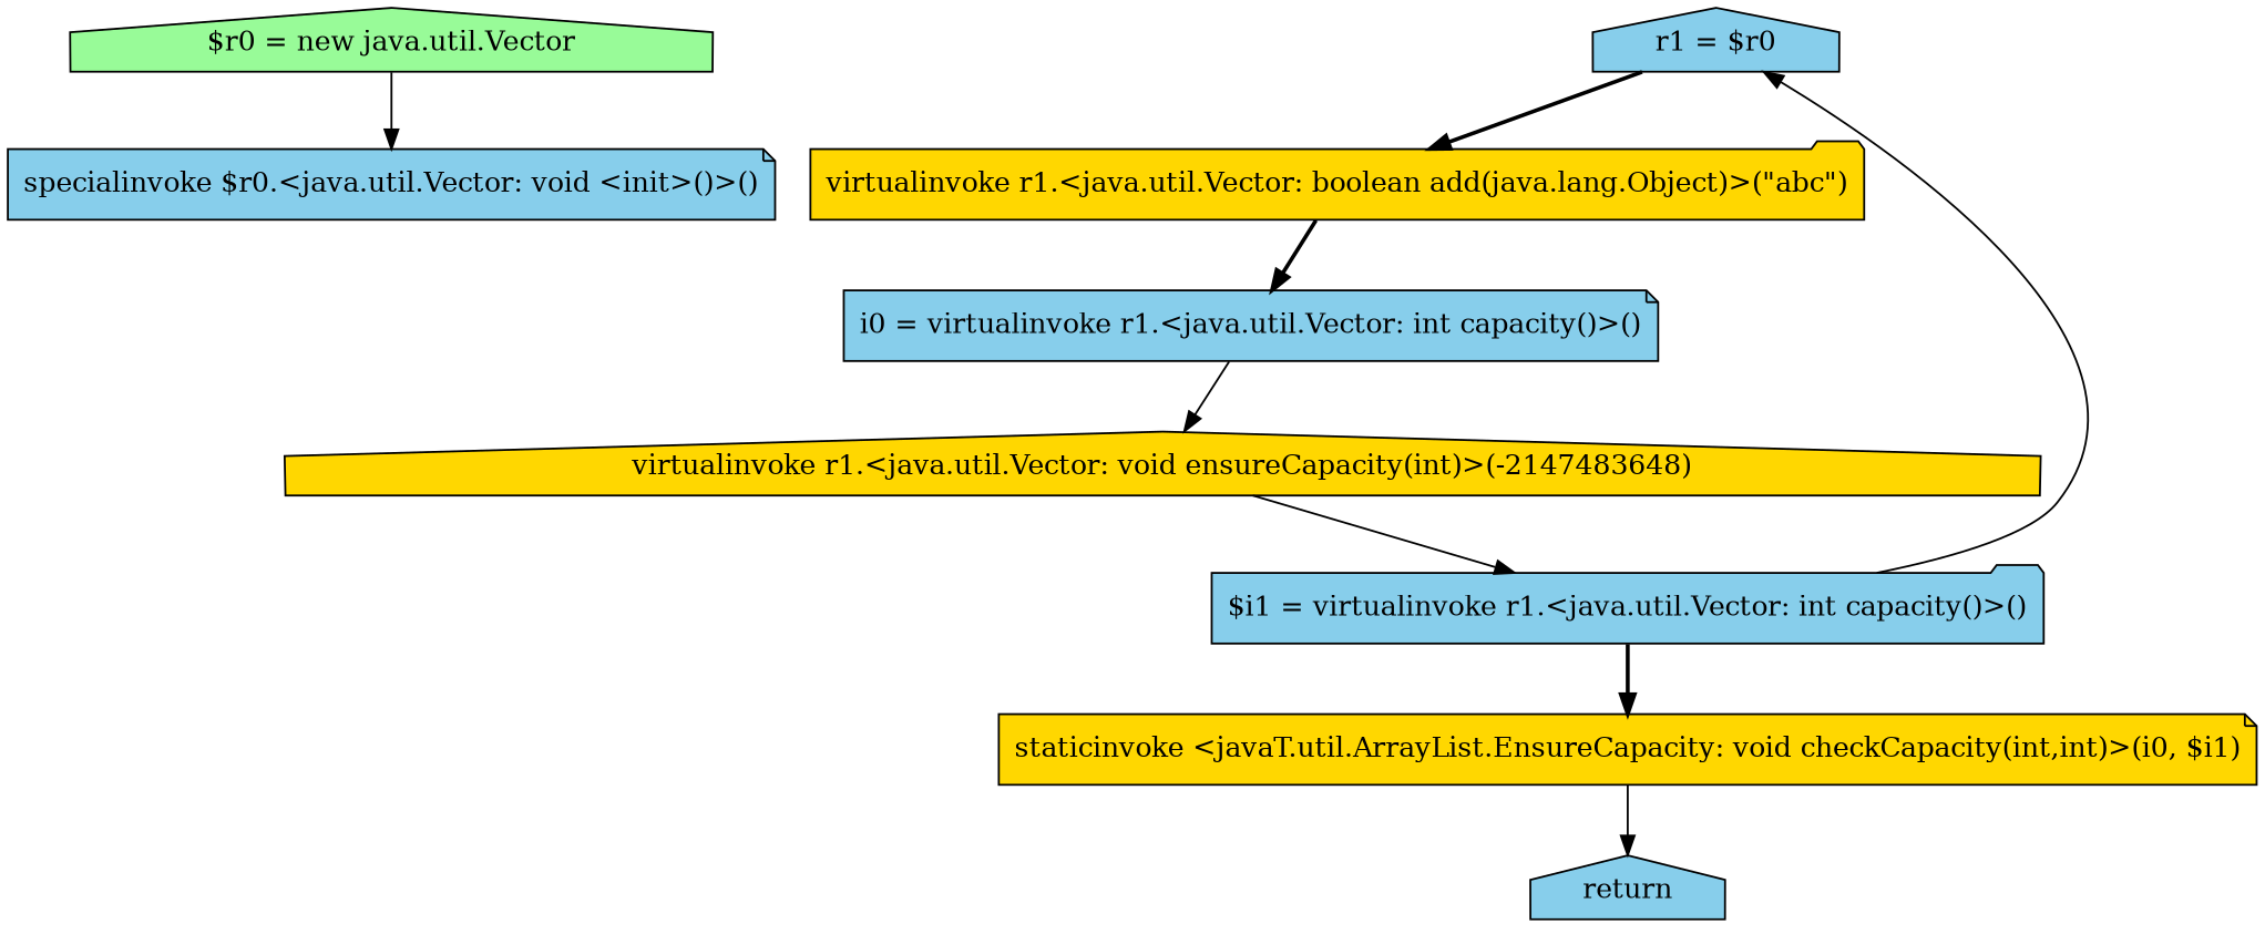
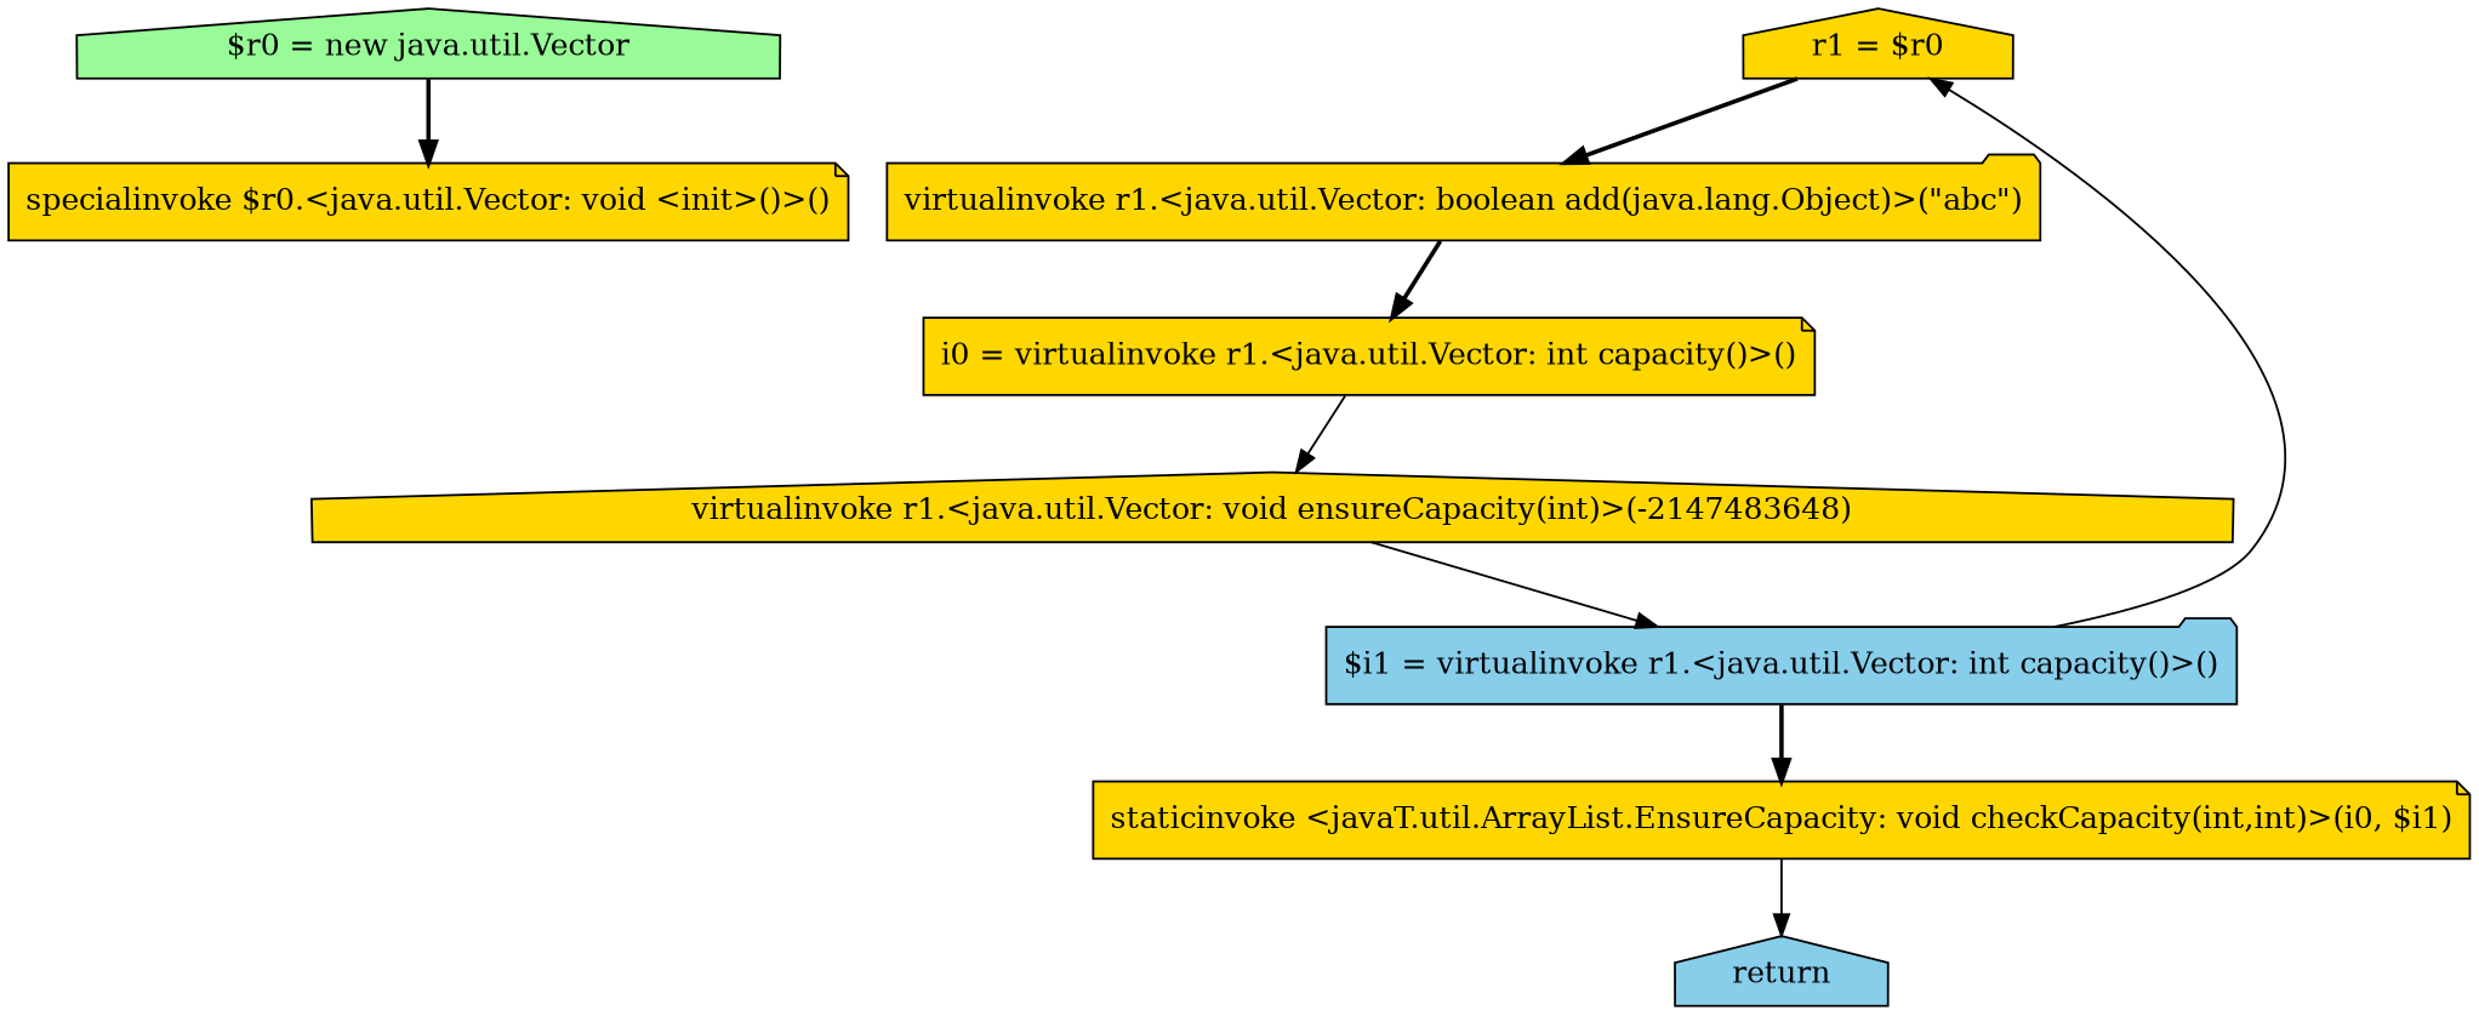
  digraph {
    node [fillcolor=gold shape=house style=filled]
    edge [style=solid]
    "$r0 = new java.util.Vector" [fillcolor=palegreen]
-   "specialinvoke $r0.<java.util.Vector: void <init>()>()" [fillcolor=skyblue shape=note]
-   "r1 = $r0" [fillcolor=skyblue]
+   "specialinvoke $r0.<java.util.Vector: void <init>()>()" [shape=note]
+   "r1 = $r0"
    "virtualinvoke r1.<java.util.Vector: boolean add(java.lang.Object)>(\"abc\")" [shape=folder]
-   "i0 = virtualinvoke r1.<java.util.Vector: int capacity()>()" [fillcolor=skyblue shape=note]
+   "i0 = virtualinvoke r1.<java.util.Vector: int capacity()>()" [shape=note]
    "virtualinvoke r1.<java.util.Vector: void ensureCapacity(int)>(-2147483648)"
    "$i1 = virtualinvoke r1.<java.util.Vector: int capacity()>()" [fillcolor=skyblue shape=folder]
    "staticinvoke <javaT.util.ArrayList.EnsureCapacity: void checkCapacity(int,int)>(i0, $i1)" [shape=note]
    return [fillcolor=skyblue]
-   "$r0 = new java.util.Vector" -> "specialinvoke $r0.<java.util.Vector: void <init>()>()"
+   "$r0 = new java.util.Vector" -> "specialinvoke $r0.<java.util.Vector: void <init>()>()" [style=bold]
    "r1 = $r0" -> "virtualinvoke r1.<java.util.Vector: boolean add(java.lang.Object)>(\"abc\")" [style=bold]
    "virtualinvoke r1.<java.util.Vector: boolean add(java.lang.Object)>(\"abc\")" -> "i0 = virtualinvoke r1.<java.util.Vector: int capacity()>()" [style=bold]
    "i0 = virtualinvoke r1.<java.util.Vector: int capacity()>()" -> "virtualinvoke r1.<java.util.Vector: void ensureCapacity(int)>(-2147483648)"
    "virtualinvoke r1.<java.util.Vector: void ensureCapacity(int)>(-2147483648)" -> "$i1 = virtualinvoke r1.<java.util.Vector: int capacity()>()"
    "$i1 = virtualinvoke r1.<java.util.Vector: int capacity()>()" -> "r1 = $r0"
    "$i1 = virtualinvoke r1.<java.util.Vector: int capacity()>()" -> "staticinvoke <javaT.util.ArrayList.EnsureCapacity: void checkCapacity(int,int)>(i0, $i1)" [style=bold]
    "staticinvoke <javaT.util.ArrayList.EnsureCapacity: void checkCapacity(int,int)>(i0, $i1)" -> return
  }
